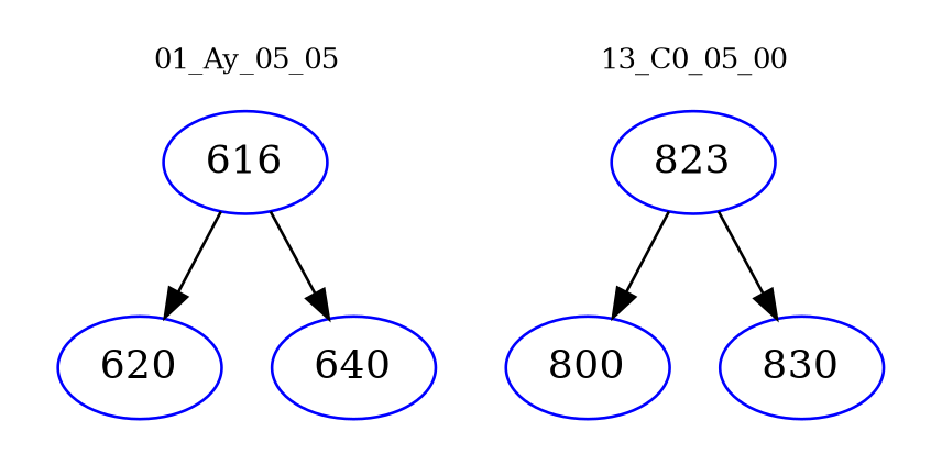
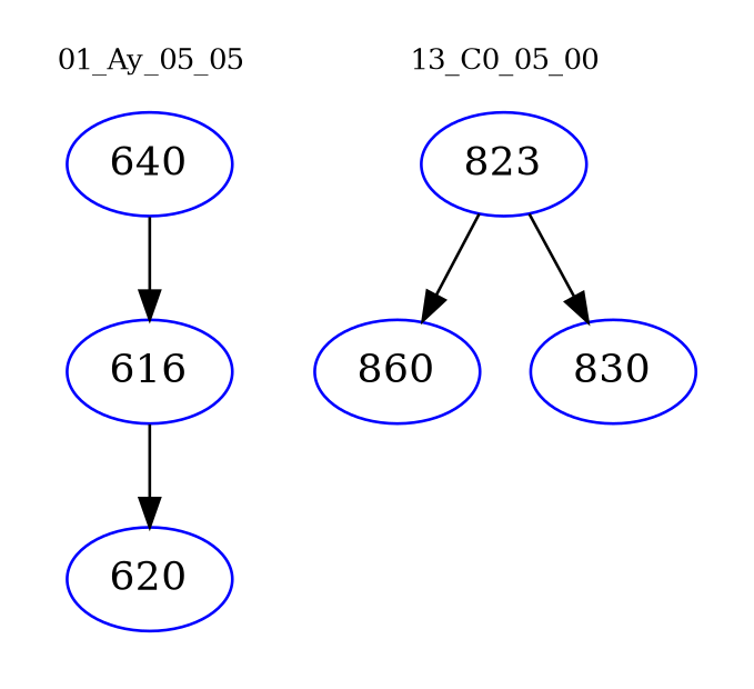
  digraph {
    node [color=blue]
    edge [color=black]
    n1 [label=616]
    n2 [label=620]
    n3 [label=640]
    n4 [label=823]
-   n5 [label=800]
+   n5 [label=860]
    n6 [label=830]
    subgraph cluster_1 {
      color=white
      fontsize=10
      label="01_Ay_05_05"
      n1
      n2
      n3
    }
    subgraph cluster_2 {
      color=white
      fontsize=10
      label="13_C0_05_00"
      n4
      n5
      n6
    }
    n1 -> n2
-   n1 -> n3
+   n3 -> n1
    n4 -> n5
    n4 -> n6
  }
